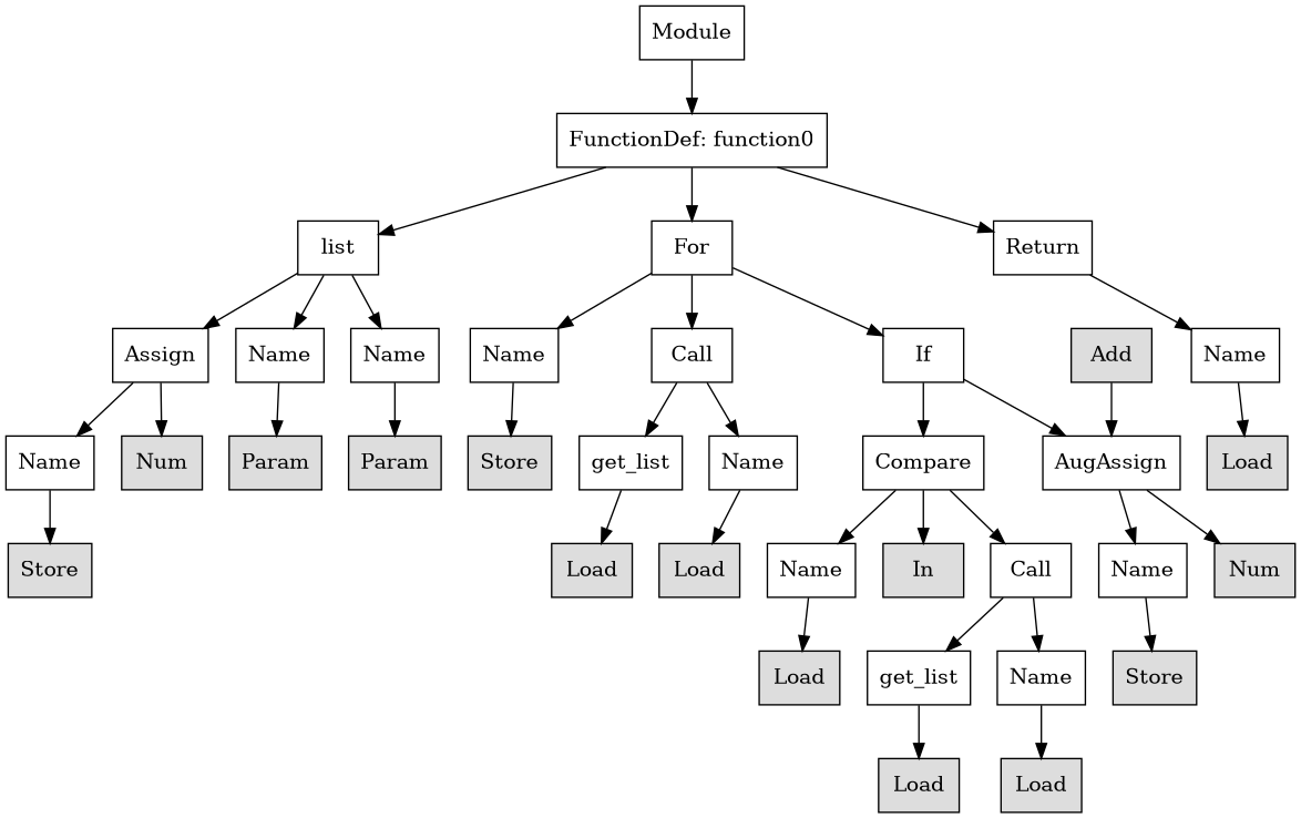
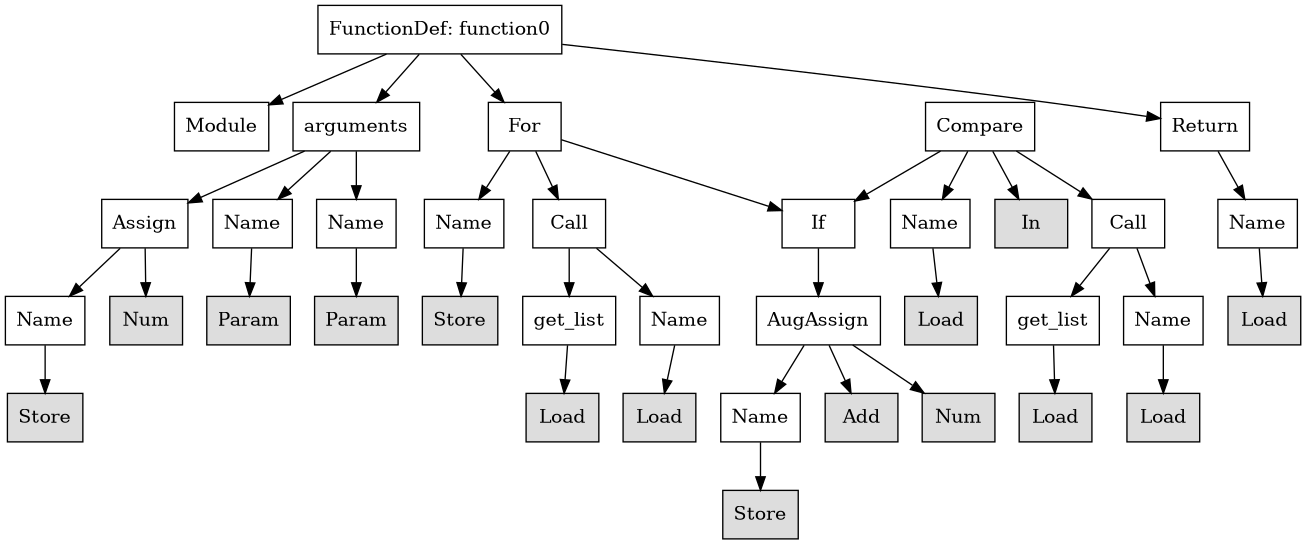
  digraph {
    node [shape=rect]
    n1 [label=Module]
    n2 [label="FunctionDef: function0"]
-   n3 [label=list]
+   n3 [label=arguments]
    n4 [label=For]
    n5 [label=Return]
    n6 [label=Assign]
    n7 [label=Name]
    n8 [label=Name]
    n9 [label=Name]
    n10 [fillcolor="#dddddd" label=Num style=filled]
    n11 [label=Name]
    n12 [label=Call]
    n13 [label=If]
    n14 [label=Name]
    n15 [fillcolor="#dddddd" label=Param style=filled]
    n16 [fillcolor="#dddddd" label=Param style=filled]
    n17 [fillcolor="#dddddd" label=Store style=filled]
    n18 [fillcolor="#dddddd" label=Store style=filled]
    n19 [label=get_list]
    n20 [label=Name]
    n21 [label=Compare]
    n22 [label=AugAssign]
    n23 [fillcolor="#dddddd" label=Load style=filled]
    n24 [fillcolor="#dddddd" label=Load style=filled]
    n25 [fillcolor="#dddddd" label=Load style=filled]
    n26 [label=Name]
    n27 [fillcolor="#dddddd" label=In style=filled]
    n28 [label=Call]
    n29 [label=Name]
    n30 [fillcolor="#dddddd" label=Add style=filled]
    n31 [fillcolor="#dddddd" label=Num style=filled]
    n32 [fillcolor="#dddddd" label=Load style=filled]
    n33 [label=get_list]
    n34 [label=Name]
    n35 [fillcolor="#dddddd" label=Store style=filled]
    n36 [fillcolor="#dddddd" label=Load style=filled]
    n37 [fillcolor="#dddddd" label=Load style=filled]
-   n1 -> n2
+   n2 -> n1
    n2 -> n3
    n2 -> n4
    n2 -> n5
    n3 -> n6
    n3 -> n7
    n3 -> n8
    n4 -> n11
    n4 -> n12
    n4 -> n13
    n5 -> n14
    n6 -> n9
    n6 -> n10
    n7 -> n15
    n8 -> n16
    n9 -> n17
    n11 -> n18
    n12 -> n19
    n12 -> n20
-   n13 -> n21
+   n21 -> n13
    n13 -> n22
    n14 -> n23
    n19 -> n24
    n20 -> n25
    n21 -> n26
    n21 -> n27
    n21 -> n28
    n22 -> n29
-   n30 -> n22
+   n22 -> n30
    n22 -> n31
    n26 -> n32
    n28 -> n33
    n28 -> n34
    n29 -> n35
    n33 -> n36
    n34 -> n37
  }
